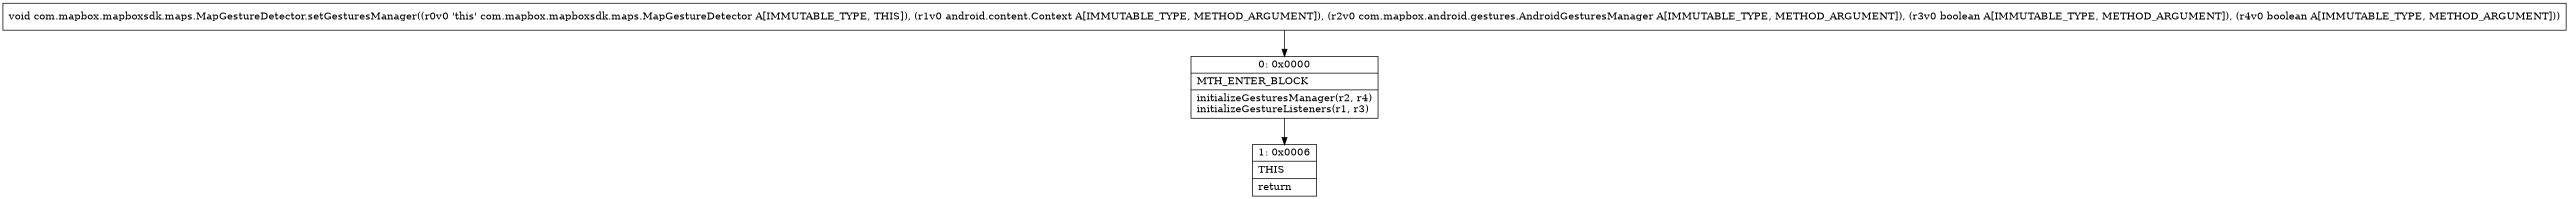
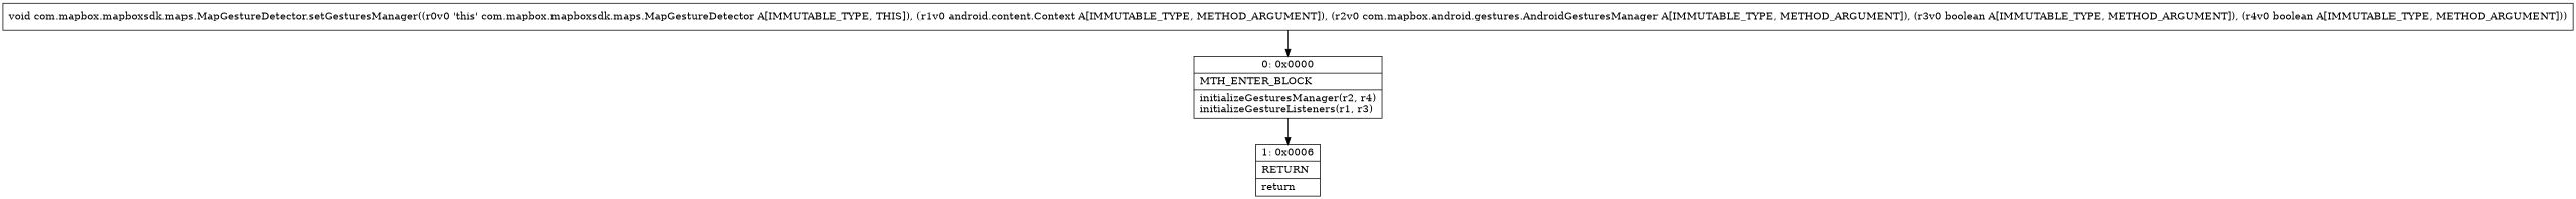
  digraph {
    node [shape=record]
    n1 [label="{0\:\ 0x0000|MTH_ENTER_BLOCK\l|initializeGesturesManager(r2, r4)\linitializeGestureListeners(r1, r3)\l}"]
-   n2 [label="{1\:\ 0x0006|THIS\l|return\l}"]
+   n2 [label="{1\:\ 0x0006|RETURN\l|return\l}"]
    n3 [label="{void com.mapbox.mapboxsdk.maps.MapGestureDetector.setGesturesManager((r0v0 'this' com.mapbox.mapboxsdk.maps.MapGestureDetector A[IMMUTABLE_TYPE, THIS]), (r1v0 android.content.Context A[IMMUTABLE_TYPE, METHOD_ARGUMENT]), (r2v0 com.mapbox.android.gestures.AndroidGesturesManager A[IMMUTABLE_TYPE, METHOD_ARGUMENT]), (r3v0 boolean A[IMMUTABLE_TYPE, METHOD_ARGUMENT]), (r4v0 boolean A[IMMUTABLE_TYPE, METHOD_ARGUMENT])) }"]
    n1 -> n2
    n3 -> n1
  }
